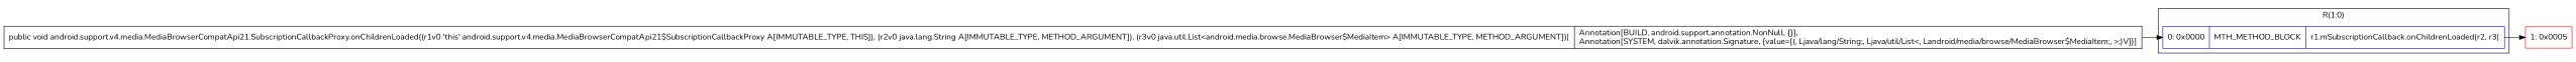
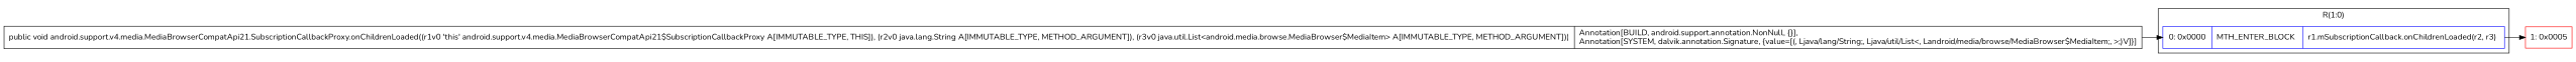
  digraph {
    rankdir=LR
    fontname=Nunito
    node [shape=record fontname=Nunito]
    edge [fontname=Nunito]
-   n1 [color=blue label="{0\:\ 0x0000|MTH_METHOD_BLOCK\l|r1.mSubscriptionCallback.onChildrenLoaded(r2, r3)\l}"]
+   n1 [color=blue label="{0\:\ 0x0000|MTH_ENTER_BLOCK\l|r1.mSubscriptionCallback.onChildrenLoaded(r2, r3)\l}"]
    n2 [color=red label="{1\:\ 0x0005}"]
    n3 [label="{public void android.support.v4.media.MediaBrowserCompatApi21.SubscriptionCallbackProxy.onChildrenLoaded((r1v0 'this' android.support.v4.media.MediaBrowserCompatApi21$SubscriptionCallbackProxy A[IMMUTABLE_TYPE, THIS]), (r2v0 java.lang.String A[IMMUTABLE_TYPE, METHOD_ARGUMENT]), (r3v0 java.util.List\<android.media.browse.MediaBrowser$MediaItem\> A[IMMUTABLE_TYPE, METHOD_ARGUMENT]))  | Annotation[BUILD, android.support.annotation.NonNull, \{\}], \lAnnotation[SYSTEM, dalvik.annotation.Signature, \{value=[(, Ljava\/lang\/String;, Ljava\/util\/List\<, Landroid\/media\/browse\/MediaBrowser$MediaItem;, \>;)V]\}]\l}"]
    subgraph cluster_1 {
      label="R(1:0)"
      n1
    }
    n1 -> n2
    n3 -> n1
  }
